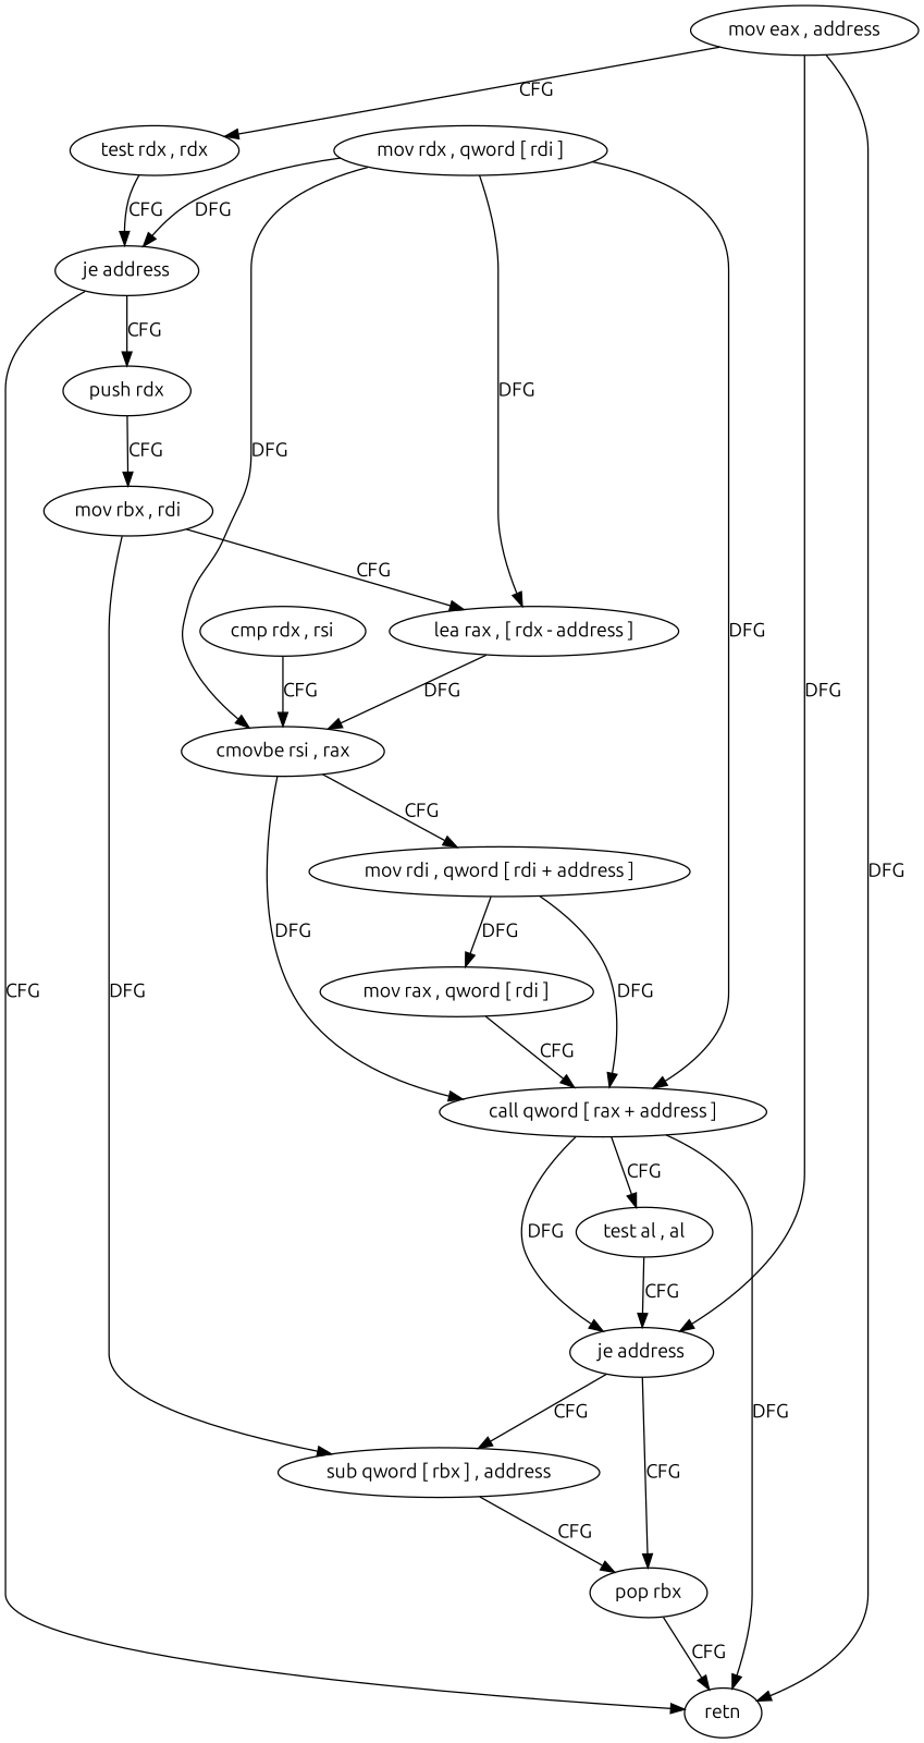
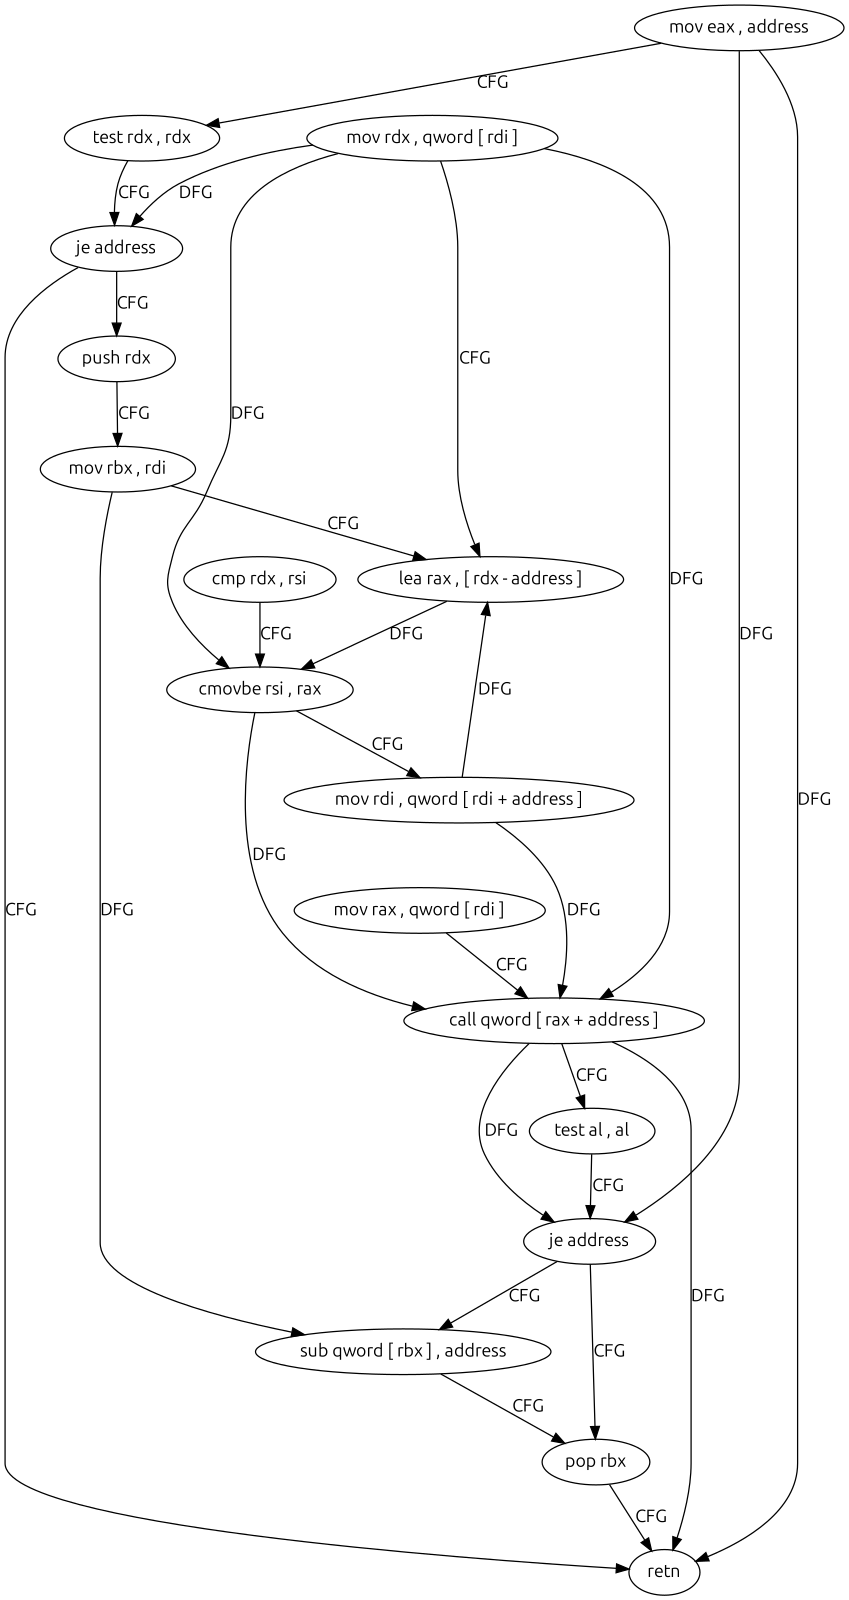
  digraph {
    fontname=Ubuntu
    node [fontname=Ubuntu]
    edge [fontname=Ubuntu]
    n1 [label="mov rdx , qword [ rdi ]"]
    n2 [label="je address"]
    n3 [label="lea rax , [ rdx - address ]"]
    n4 [label="cmovbe rsi , rax"]
    n5 [label="call qword [ rax + address ]"]
    n6 [label="mov eax , address"]
    n7 [label="test rdx , rdx"]
    n8 [label=retn]
    n9 [label="je address"]
    n10 [label="push rdx"]
    n11 [label="mov rdi , qword [ rdi + address ]"]
    n12 [label="test al , al"]
    n13 [label="sub qword [ rbx ] , address"]
    n14 [label="pop rbx"]
    n15 [label="mov rbx , rdi"]
    n16 [label="cmp rdx , rsi"]
    n17 [label="mov rax , qword [ rdi ]"]
    n1 -> n2 [label=DFG]
-   n1 -> n3 [label=DFG]
+   n1 -> n3 [label=CFG]
    n1 -> n4 [label=DFG]
    n1 -> n5 [label=DFG]
    n2 -> n8 [label=CFG]
    n2 -> n10 [label=CFG]
    n3 -> n4 [label=DFG]
    n4 -> n5 [label=DFG]
    n4 -> n11 [label=CFG]
    n5 -> n8 [label=DFG]
    n5 -> n9 [label=DFG]
    n5 -> n12 [label=CFG]
    n6 -> n7 [label=CFG]
    n6 -> n8 [label=DFG]
    n6 -> n9 [label=DFG]
    n7 -> n2 [label=CFG]
    n9 -> n13 [label=CFG]
    n9 -> n14 [label=CFG]
    n10 -> n15 [label=CFG]
    n11 -> n5 [label=DFG]
-   n11 -> n17 [label=DFG]
+   n11 -> n3 [label=DFG]
    n12 -> n9 [label=CFG]
    n13 -> n14 [label=CFG]
    n14 -> n8 [label=CFG]
    n15 -> n3 [label=CFG]
    n15 -> n13 [label=DFG]
    n16 -> n4 [label=CFG]
    n17 -> n5 [label=CFG]
  }
